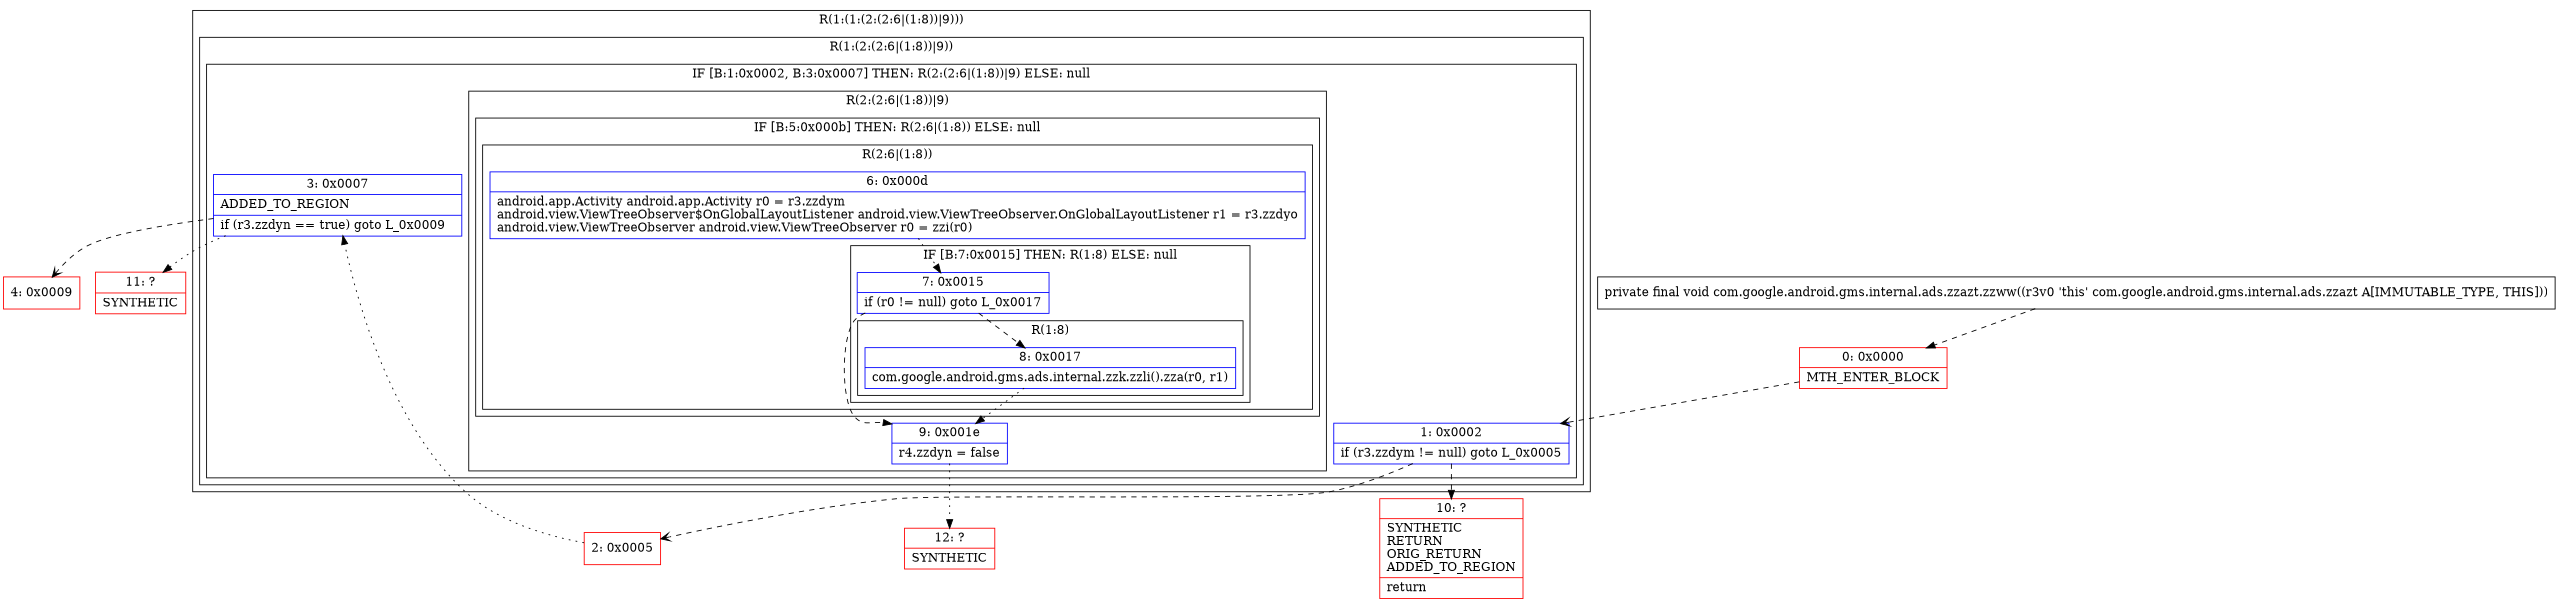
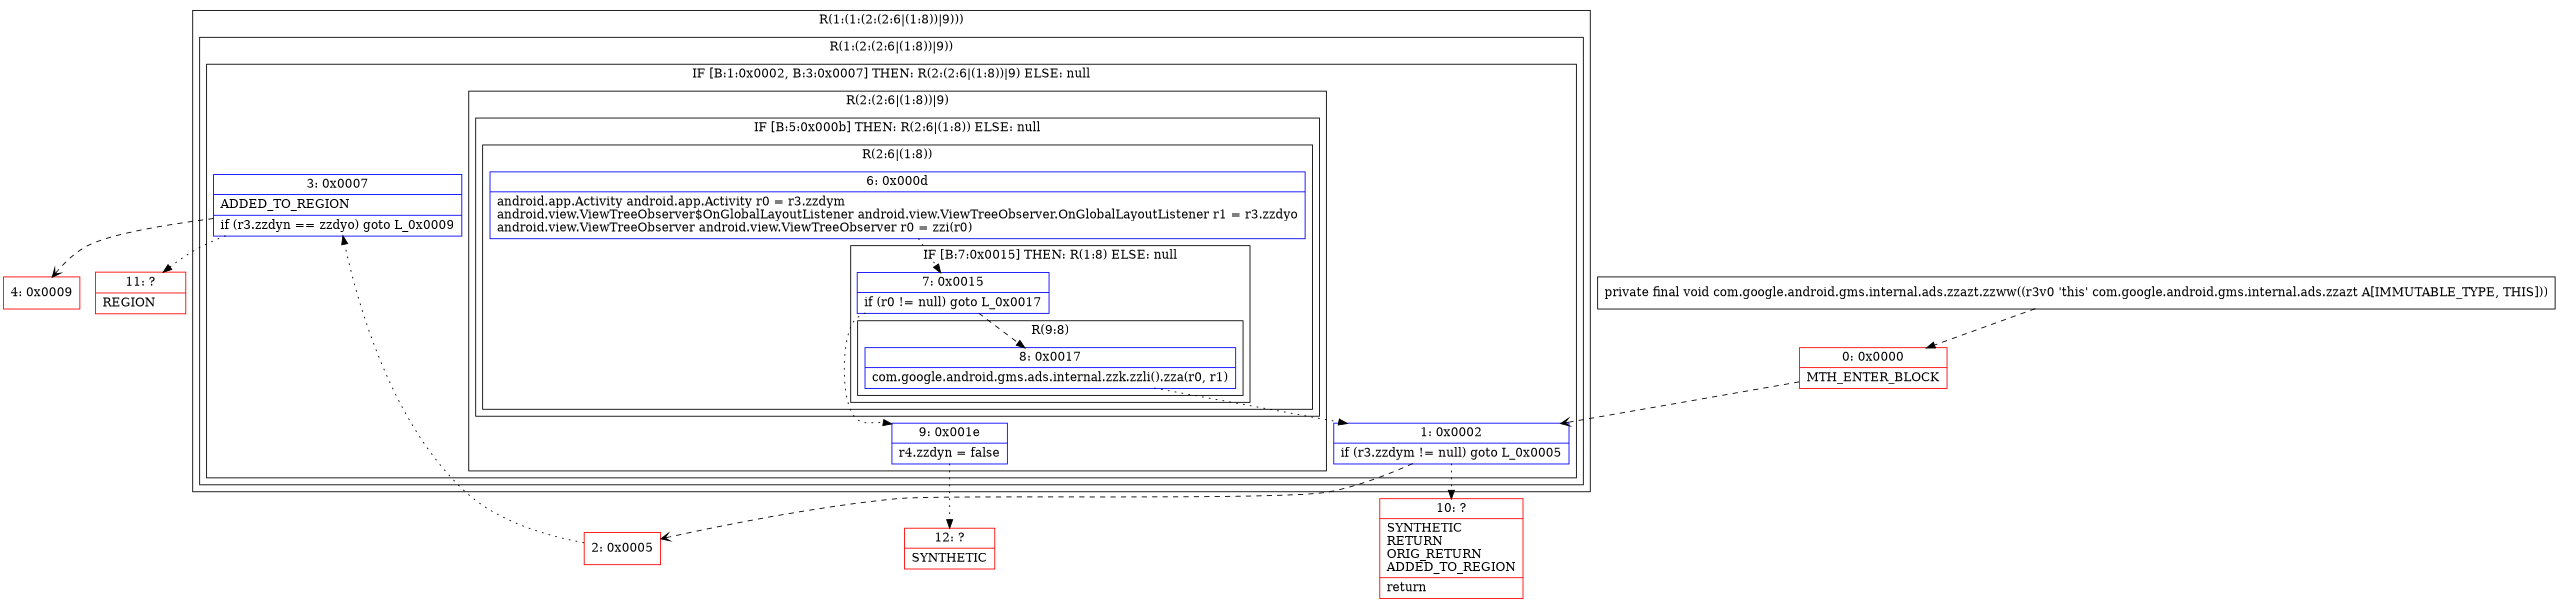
  digraph {
    node [color=blue shape=record]
    edge [arrowhead=normal style=dotted]
    n1 [label="{8\:\ 0x0017|com.google.android.gms.ads.internal.zzk.zzli().zza(r0, r1)\l}"]
    n2 [label="{7\:\ 0x0015|if (r0 != null) goto L_0x0017\l}"]
    n3 [label="{6\:\ 0x000d|android.app.Activity android.app.Activity r0 = r3.zzdym\landroid.view.ViewTreeObserver$OnGlobalLayoutListener android.view.ViewTreeObserver.OnGlobalLayoutListener r1 = r3.zzdyo\landroid.view.ViewTreeObserver android.view.ViewTreeObserver r0 = zzi(r0)\l}"]
    n4 [label="{9\:\ 0x001e|r4.zzdyn = false\l}"]
    n5 [label="{1\:\ 0x0002|if (r3.zzdym != null) goto L_0x0005\l}"]
-   n6 [label="{3\:\ 0x0007|ADDED_TO_REGION\l|if (r3.zzdyn == true) goto L_0x0009\l}"]
+   n6 [label="{3\:\ 0x0007|ADDED_TO_REGION\l|if (r3.zzdyn == zzdyo) goto L_0x0009\l}"]
    n7 [color=red label="{12\:\ ?|SYNTHETIC\l}"]
    n8 [color=red label="{2\:\ 0x0005}"]
    n9 [color=red label="{10\:\ ?|SYNTHETIC\lRETURN\lORIG_RETURN\lADDED_TO_REGION\l|return\l}"]
    n10 [color=red label="{4\:\ 0x0009}"]
-   n11 [color=red label="{11\:\ ?|SYNTHETIC\l}"]
+   n11 [color=red label="{11\:\ ?|REGION\l}"]
    n12 [color=red label="{0\:\ 0x0000|MTH_ENTER_BLOCK\l}"]
    n13 [label="{private final void com.google.android.gms.internal.ads.zzazt.zzww((r3v0 'this' com.google.android.gms.internal.ads.zzazt A[IMMUTABLE_TYPE, THIS])) }" color=""]
    subgraph cluster_1 {
      label="R(1:(1:(2:(2:6|(1:8))|9)))"
      subgraph cluster_2 {
        label="R(1:(2:(2:6|(1:8))|9))"
        subgraph cluster_3 {
          label="IF [B:1:0x0002, B:3:0x0007] THEN: R(2:(2:6|(1:8))|9) ELSE: null"
          n5
          n6
          subgraph cluster_4 {
            label="R(2:(2:6|(1:8))|9)"
            n4
            subgraph cluster_5 {
              label="IF [B:5:0x000b] THEN: R(2:6|(1:8)) ELSE: null"
              subgraph cluster_6 {
                label="R(2:6|(1:8))"
                n3
                subgraph cluster_7 {
                  label="IF [B:7:0x0015] THEN: R(1:8) ELSE: null"
                  n2
                  subgraph cluster_8 {
-                   label="R(1:8)"
+                   label="R(9:8)"
                    n1
                  }
                }
              }
            }
          }
        }
      }
    }
-   n1 -> n4
+   n1 -> n5
    n2 -> n1 [style=dashed]
-   n2 -> n4 [style=dashed]
+   n2 -> n4
    n3 -> n2
    n4 -> n7
    n5 -> n8 [arrowhead=vee style=dashed]
-   n5 -> n9 [style=dashed]
+   n5 -> n9
    n6 -> n10 [arrowhead=vee style=dashed]
    n6 -> n11
    n8 -> n6
    n12 -> n5 [arrowhead=vee style=dashed]
    n13 -> n12 [style=dashed]
  }
